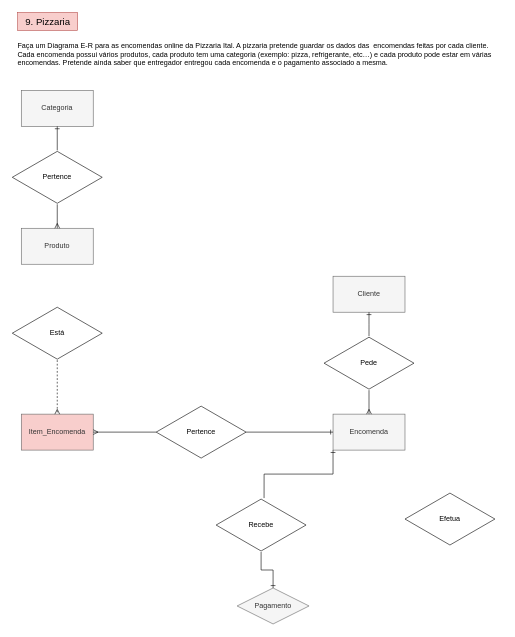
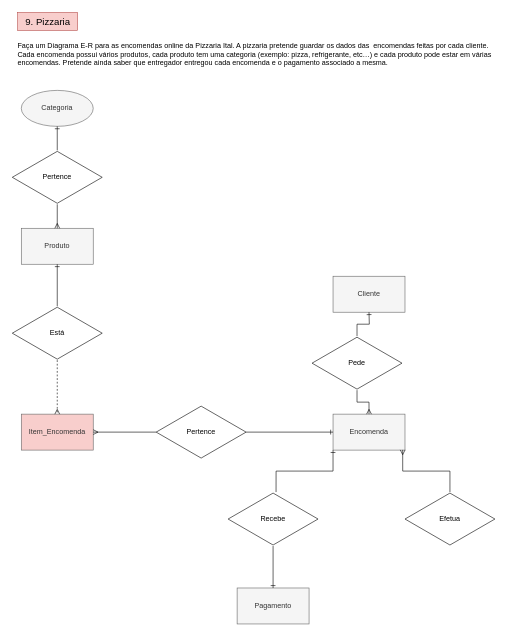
  <mxCell id="0" />
  <mxCell id="1" parent="0" />
  <mxCell id="2" value="&lt;div&gt;Encomenda&lt;/div&gt;" style="rounded=0;whiteSpace=wrap;html=1;fillColor=#f5f5f5;strokeColor=#666666;fontColor=#333333;" vertex="1" parent="1"><mxGeometry x="555" y="690" width="120" height="60" as="geometry" /></mxCell>
  <mxCell id="3" value="Cliente" style="rounded=0;whiteSpace=wrap;html=1;fillColor=#f5f5f5;strokeColor=#666666;fontColor=#333333;" vertex="1" parent="1"><mxGeometry x="555" y="460" width="120" height="60" as="geometry" /></mxCell>
  <mxCell id="4" value="Produto" style="rounded=0;whiteSpace=wrap;html=1;fillColor=#f5f5f5;strokeColor=#666666;fontColor=#333333;" vertex="1" parent="1"><mxGeometry x="35" y="380" width="120" height="60" as="geometry" /></mxCell>
- <mxCell id="5" value="Categoria" style="rounded=0;whiteSpace=wrap;html=1;fillColor=#f5f5f5;strokeColor=#666666;fontColor=#333333;" vertex="1" parent="1"><mxGeometry x="35" y="150" width="120" height="60" as="geometry" /></mxCell>
- <mxCell id="6" value="Pagamento" style="rhombus;whiteSpace=wrap;html=1;fillColor=#f5f5f5;strokeColor=#666666;fontColor=#333333;" vertex="1" parent="1"><mxGeometry x="395" y="980" width="120" height="60" as="geometry" /></mxCell>
+ <mxCell id="5" value="Categoria" style="ellipse;whiteSpace=wrap;html=1;fillColor=#f5f5f5;strokeColor=#666666;fontColor=#333333;" vertex="1" parent="1"><mxGeometry x="35" y="150" width="120" height="60" as="geometry" /></mxCell>
+ <mxCell id="6" value="Pagamento" style="rounded=0;whiteSpace=wrap;html=1;fillColor=#f5f5f5;strokeColor=#666666;fontColor=#333333;" vertex="1" parent="1"><mxGeometry x="395" y="980" width="120" height="60" as="geometry" /></mxCell>
  <mxCell id="7" value="" style="edgeStyle=orthogonalEdgeStyle;rounded=0;orthogonalLoop=1;jettySize=auto;html=1;endArrow=ERone;endFill=0;" edge="1" parent="1" source="9" target="5"><mxGeometry relative="1" as="geometry" /></mxCell>
  <mxCell id="8" value="" style="edgeStyle=orthogonalEdgeStyle;rounded=0;orthogonalLoop=1;jettySize=auto;html=1;endArrow=ERmany;endFill=0;" edge="1" parent="1" source="9" target="4"><mxGeometry relative="1" as="geometry" /></mxCell>
  <mxCell id="9" value="Pertence" style="html=1;whiteSpace=wrap;aspect=fixed;shape=isoRectangle;" vertex="1" parent="1"><mxGeometry y="250" width="150" height="90" as="geometry" x="20" /></mxCell>
  <mxCell id="10" value="" style="edgeStyle=orthogonalEdgeStyle;rounded=0;orthogonalLoop=1;jettySize=auto;html=1;endArrow=ERone;endFill=0;" edge="1" parent="1" source="12"><mxGeometry relative="1" as="geometry"><mxPoint x="615" y="520" as="targetPoint" /></mxGeometry></mxCell>
  <mxCell id="11" value="" style="edgeStyle=orthogonalEdgeStyle;rounded=0;orthogonalLoop=1;jettySize=auto;html=1;endArrow=ERmany;endFill=0;" edge="1" parent="1" source="12" target="2"><mxGeometry relative="1" as="geometry" /></mxCell>
- <mxCell id="12" value="Pede" style="html=1;whiteSpace=wrap;aspect=fixed;shape=isoRectangle;" vertex="1" parent="1"><mxGeometry x="540" y="560" width="150" height="90" as="geometry" /></mxCell>
+ <mxCell id="12" value="Pede" style="html=1;whiteSpace=wrap;aspect=fixed;shape=isoRectangle;" vertex="1" parent="1"><mxGeometry x="520" y="560" width="150" height="90" as="geometry" /></mxCell>
  <mxCell id="13" value="" style="edgeStyle=orthogonalEdgeStyle;rounded=0;orthogonalLoop=1;jettySize=auto;html=1;endArrow=ERone;endFill=0;" edge="1" parent="1" source="15" target="6"><mxGeometry relative="1" as="geometry" /></mxCell>
  <mxCell id="14" style="edgeStyle=orthogonalEdgeStyle;rounded=0;orthogonalLoop=1;jettySize=auto;html=1;entryX=0;entryY=1;entryDx=0;entryDy=0;exitX=0.533;exitY=0;exitDx=0;exitDy=0;exitPerimeter=0;endArrow=ERone;endFill=0;" edge="1" parent="1" source="15" target="2"><mxGeometry relative="1" as="geometry" /></mxCell>
- <mxCell id="15" value="Recebe" style="html=1;whiteSpace=wrap;aspect=fixed;shape=isoRectangle;" vertex="1" parent="1"><mxGeometry x="360" y="830" width="150" height="90" as="geometry" /></mxCell>
+ <mxCell id="15" value="Recebe" style="html=1;whiteSpace=wrap;aspect=fixed;shape=isoRectangle;" vertex="1" parent="1"><mxGeometry x="380" y="820" width="150" height="90" as="geometry" /></mxCell>
  <mxCell id="16" value="Efetua" style="html=1;whiteSpace=wrap;aspect=fixed;shape=isoRectangle;" vertex="1" parent="1"><mxGeometry x="675" y="820" width="150" height="90" as="geometry" /></mxCell>
+ <mxCell id="17" style="edgeStyle=orthogonalEdgeStyle;rounded=0;orthogonalLoop=1;jettySize=auto;html=1;entryX=0.968;entryY=0.994;entryDx=0;entryDy=0;entryPerimeter=0;exitX=0.5;exitY=0;exitDx=0;exitDy=0;exitPerimeter=0;endArrow=ERmany;endFill=0;" edge="1" parent="1" source="16" target="2"><mxGeometry relative="1" as="geometry" /></mxCell>
  <mxCell id="18" value="Item_Encomenda" style="rounded=0;whiteSpace=wrap;html=1;fillColor=#f8cecc;strokeColor=#666666;fontColor=#333333;" vertex="1" parent="1"><mxGeometry x="35" y="690" width="120" height="60" as="geometry" /></mxCell>
+ <mxCell id="19" value="" style="edgeStyle=orthogonalEdgeStyle;rounded=0;orthogonalLoop=1;jettySize=auto;html=1;endArrow=ERone;endFill=0;" edge="1" parent="1" source="21" target="4"><mxGeometry relative="1" as="geometry" /></mxCell>
  <mxCell id="20" value="" style="edgeStyle=orthogonalEdgeStyle;rounded=0;orthogonalLoop=1;jettySize=auto;html=1;endArrow=ERmany;endFill=0;dashed=1;" edge="1" parent="1" source="21" target="18"><mxGeometry relative="1" as="geometry" /></mxCell>
  <mxCell id="21" value="Está" style="html=1;whiteSpace=wrap;aspect=fixed;shape=isoRectangle;" vertex="1" parent="1"><mxGeometry y="510" width="150" height="90" as="geometry" x="20" /></mxCell>
  <mxCell id="22" style="edgeStyle=orthogonalEdgeStyle;rounded=0;orthogonalLoop=1;jettySize=auto;html=1;endArrow=ERone;endFill=0;" edge="1" parent="1" source="24" target="2"><mxGeometry relative="1" as="geometry" /></mxCell>
  <mxCell id="23" value="" style="edgeStyle=orthogonalEdgeStyle;rounded=0;orthogonalLoop=1;jettySize=auto;html=1;endArrow=ERmany;endFill=0;" edge="1" parent="1" source="24" target="18"><mxGeometry relative="1" as="geometry" /></mxCell>
  <mxCell id="24" value="Pertence" style="html=1;whiteSpace=wrap;aspect=fixed;shape=isoRectangle;" vertex="1" parent="1"><mxGeometry x="260" y="675" width="150" height="90" as="geometry" /></mxCell>
  <mxCell id="25" value="9. Pizzaria" style="text;html=1;align=center;verticalAlign=middle;resizable=0;points=[];autosize=1;strokeColor=#b85450;fillColor=#f8cecc;fontSize=16;" vertex="1" parent="1"><mxGeometry x="29" y="20" width="100" height="30" as="geometry" /></mxCell>
  <mxCell id="26" value="&lt;div&gt;&lt;span&gt;&lt;span class=&quot;ui-provider mr rn ro rp rq rr rs rt ru rv rw rx ry rz sa sb sc sd se sf sg sh si sj sk sl sm sn so sp sq sr ss st su&quot; dir=&quot;ltr&quot;&gt;Faça um Diagrama E-R para as encomendas online da Pizzaria Ital. A pizzaria pretende guardar os dados das&amp;nbsp; encomendas feitas por cada cliente.&amp;nbsp;&lt;/span&gt;&lt;/span&gt;&lt;/div&gt;&lt;div&gt;&lt;span&gt;&lt;span class=&quot;ui-provider mr rn ro rp rq rr rs rt ru rv rw rx ry rz sa sb sc sd se sf sg sh si sj sk sl sm sn so sp sq sr ss st su&quot; dir=&quot;ltr&quot;&gt;Cada encomenda possui vários produtos, cada produto tem uma categoria &lt;/span&gt;&lt;/span&gt;&lt;span&gt;&lt;span class=&quot;ui-provider mr rn ro rp rq rr rs rt ru rv rw rx ry rz sa sb sc sd se sf sg sh si sj sk sl sm sn so sp sq sr ss st su&quot; dir=&quot;ltr&quot;&gt;(exemplo: pizza, refrigerante, etc…) e cada produto pode estar em várias&lt;/span&gt;&lt;/span&gt;&lt;/div&gt;&lt;div&gt;&lt;span&gt;&lt;span class=&quot;ui-provider mr rn ro rp rq rr rs rt ru rv rw rx ry rz sa sb sc sd se sf sg sh si sj sk sl sm sn so sp sq sr ss st su&quot; dir=&quot;ltr&quot;&gt;encomendas. Pretende ainda saber que &lt;/span&gt;&lt;/span&gt;&lt;span&gt;&lt;span class=&quot;ui-provider mr rn ro rp rq rr rs rt ru rv rw rx ry rz sa sb sc sd se sf sg sh si sj sk sl sm sn so sp sq sr ss st su&quot; dir=&quot;ltr&quot;&gt;entregador entregou cada encomenda e o pagamento associado a mesma.&lt;/span&gt;&lt;/span&gt;&lt;/div&gt;" style="text;html=1;align=left;verticalAlign=middle;resizable=0;points=[];autosize=1;strokeColor=none;fillColor=none;" vertex="1" parent="1"><mxGeometry x="27" y="60" width="810" height="60" as="geometry" /></mxCell>
